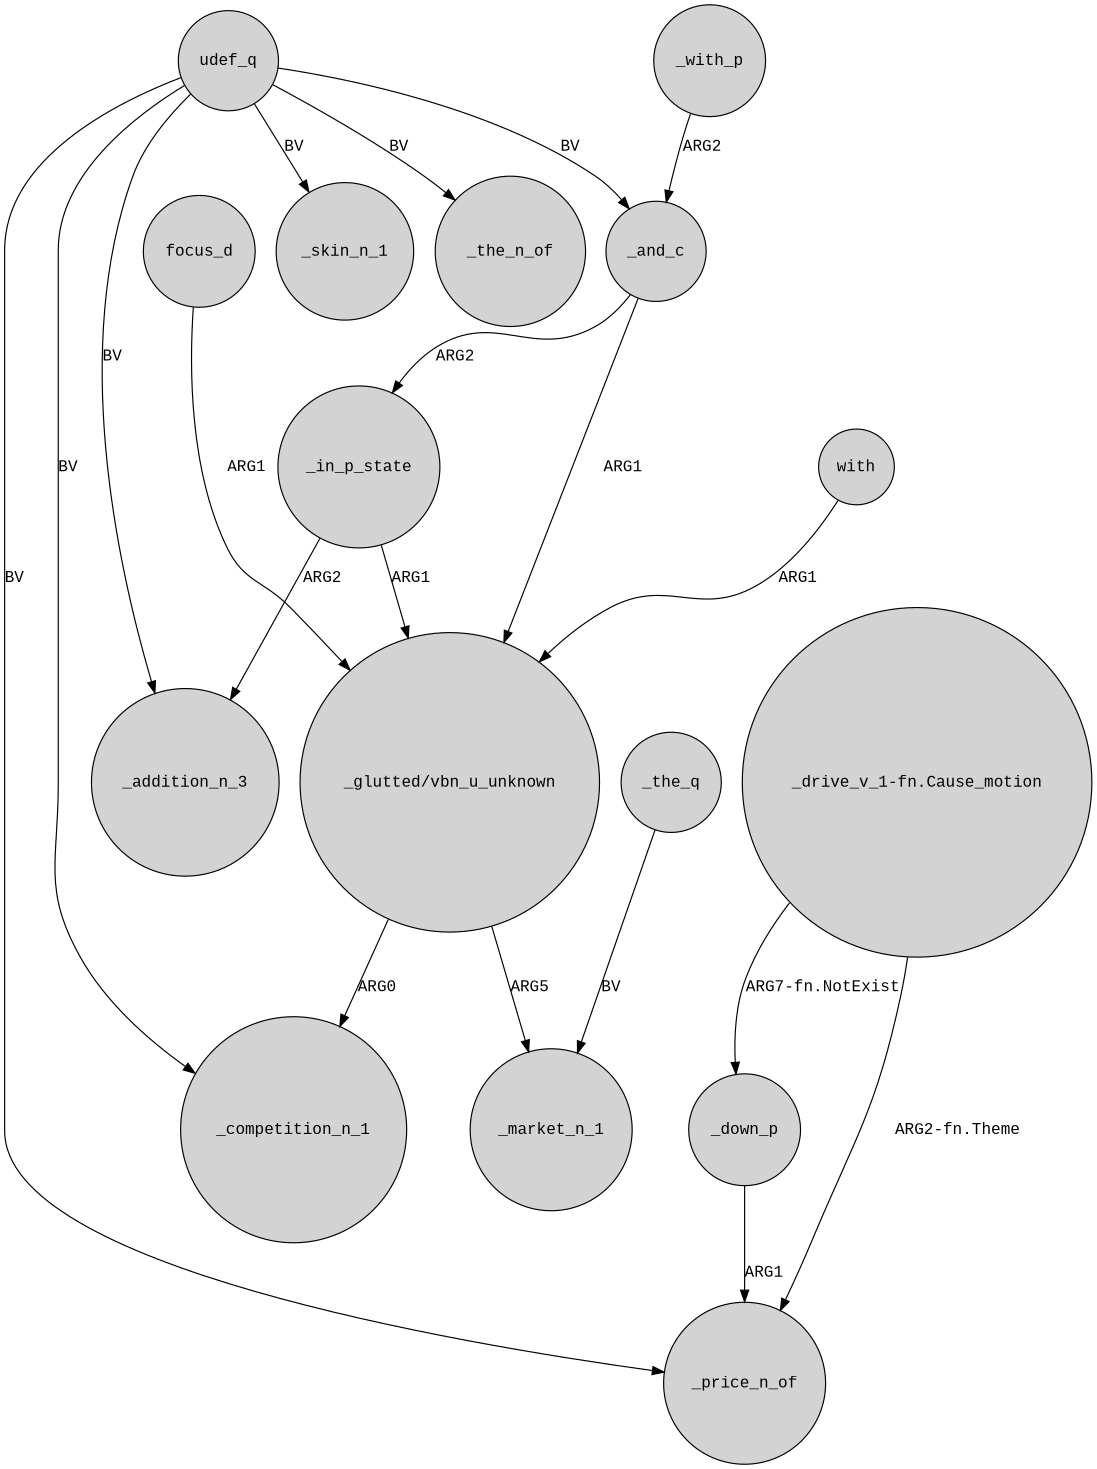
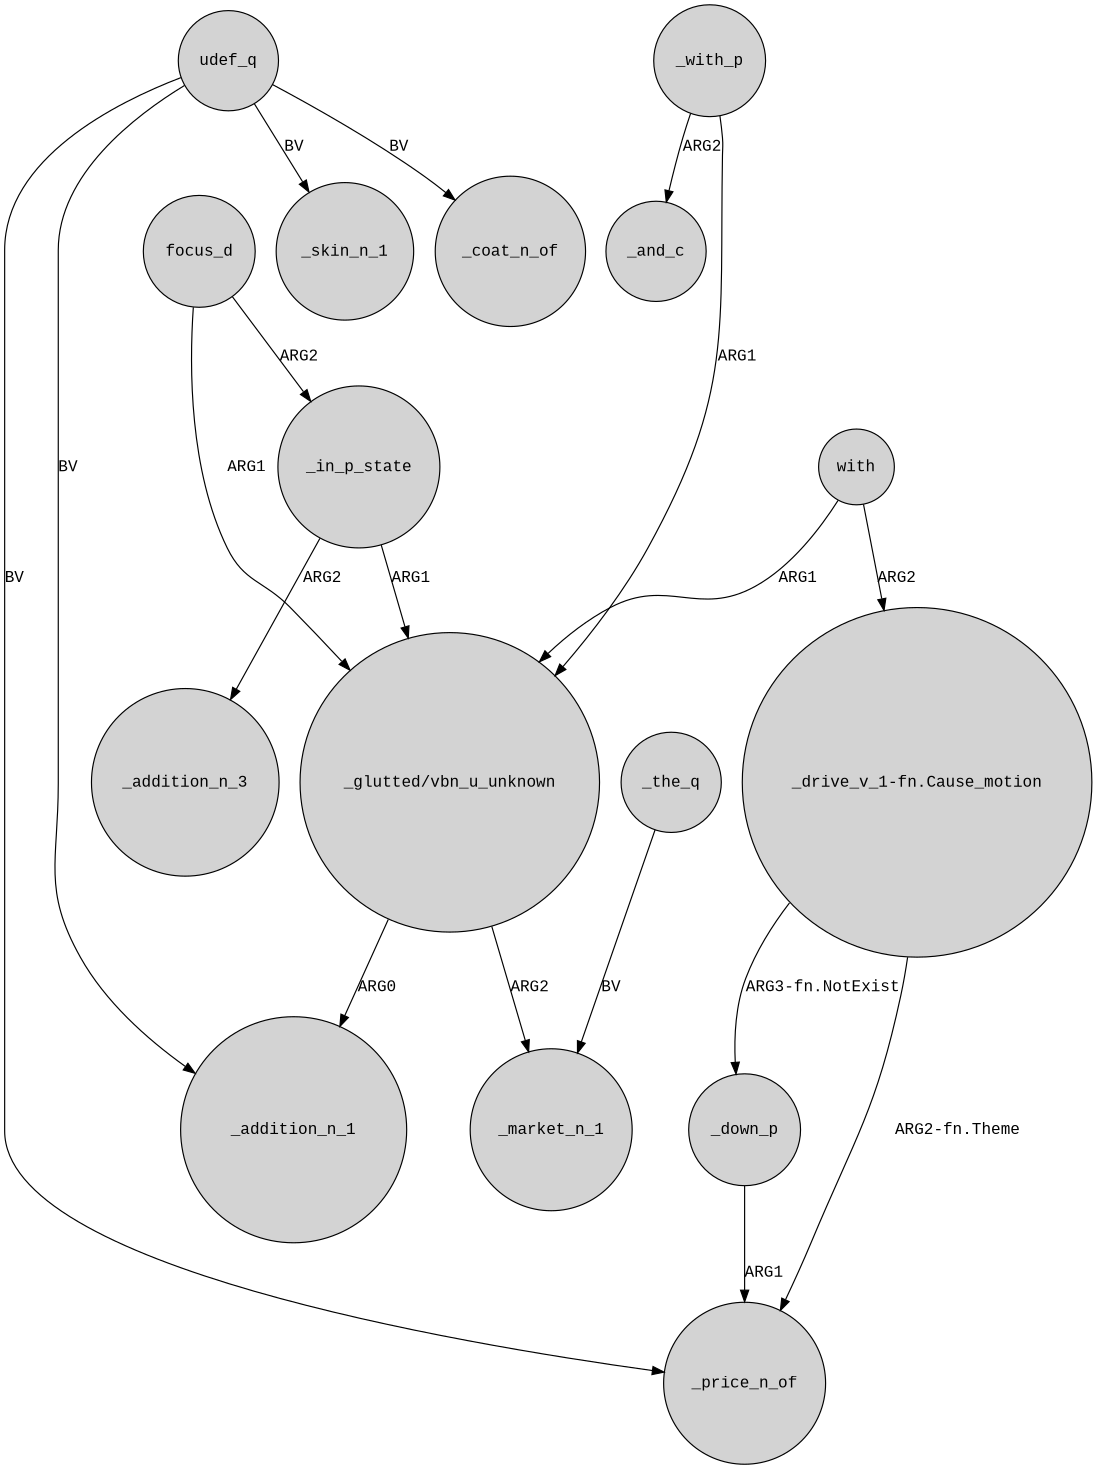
  digraph {
    fontname="Liberation Mono"
    node [fontname="Liberation Mono" shape=circle style=filled]
    edge [fontname="Liberation Mono"]
    _with_p
    _and_c
    "_glutted/vbn_u_unknown"
-   _competition_n_1
+   _competition_n_1 [label=_addition_n_1]
    _market_n_1
    n6 [label=with]
    "_drive_v_1-fn.Cause_motion"
    _price_n_of
    _down_p
    focus_d
    _in_p_state
    n12 [label=_addition_n_3]
    udef_q
    _skin_n_1
-   _coat_n_of [label=_the_n_of]
+   _coat_n_of
    _the_q
    _with_p -> _and_c [label=ARG2]
-   _and_c -> "_glutted/vbn_u_unknown" [label=ARG1]
+   _with_p -> "_glutted/vbn_u_unknown" [label=ARG1]
    "_glutted/vbn_u_unknown" -> _competition_n_1 [label=ARG0]
-   "_glutted/vbn_u_unknown" -> _market_n_1 [label=ARG5]
+   "_glutted/vbn_u_unknown" -> _market_n_1 [label=ARG2]
    n6 -> "_glutted/vbn_u_unknown" [label=ARG1]
+   n6 -> "_drive_v_1-fn.Cause_motion" [label=ARG2]
    "_drive_v_1-fn.Cause_motion" -> _price_n_of [label="ARG2-fn.Theme"]
-   "_drive_v_1-fn.Cause_motion" -> _down_p [label="ARG7-fn.NotExist"]
+   "_drive_v_1-fn.Cause_motion" -> _down_p [label="ARG3-fn.NotExist"]
    _down_p -> _price_n_of [label=ARG1]
    focus_d -> "_glutted/vbn_u_unknown" [label=ARG1]
-   _and_c -> _in_p_state [label=ARG2]
+   focus_d -> _in_p_state [label=ARG2]
    _in_p_state -> "_glutted/vbn_u_unknown" [label=ARG1]
    _in_p_state -> n12 [label=ARG2]
-   udef_q -> _and_c [label=BV]
    udef_q -> _competition_n_1 [label=BV]
    udef_q -> _price_n_of [label=BV]
-   udef_q -> n12 [label=BV]
    udef_q -> _skin_n_1 [label=BV]
    udef_q -> _coat_n_of [label=BV]
    _the_q -> _market_n_1 [label=BV]
  }
